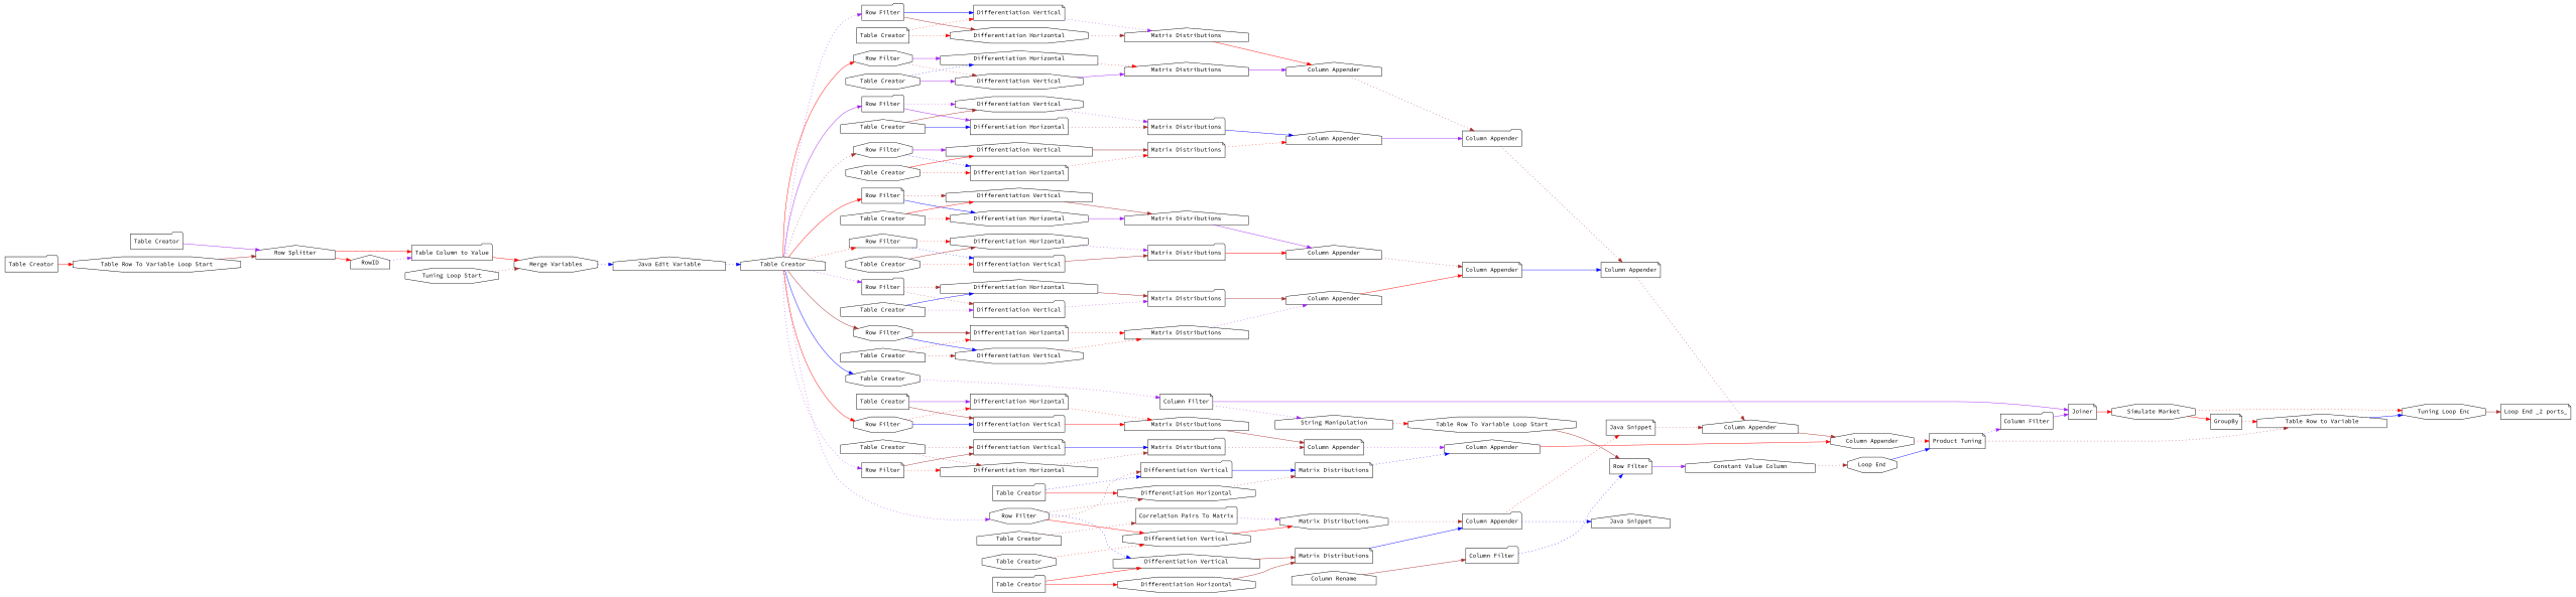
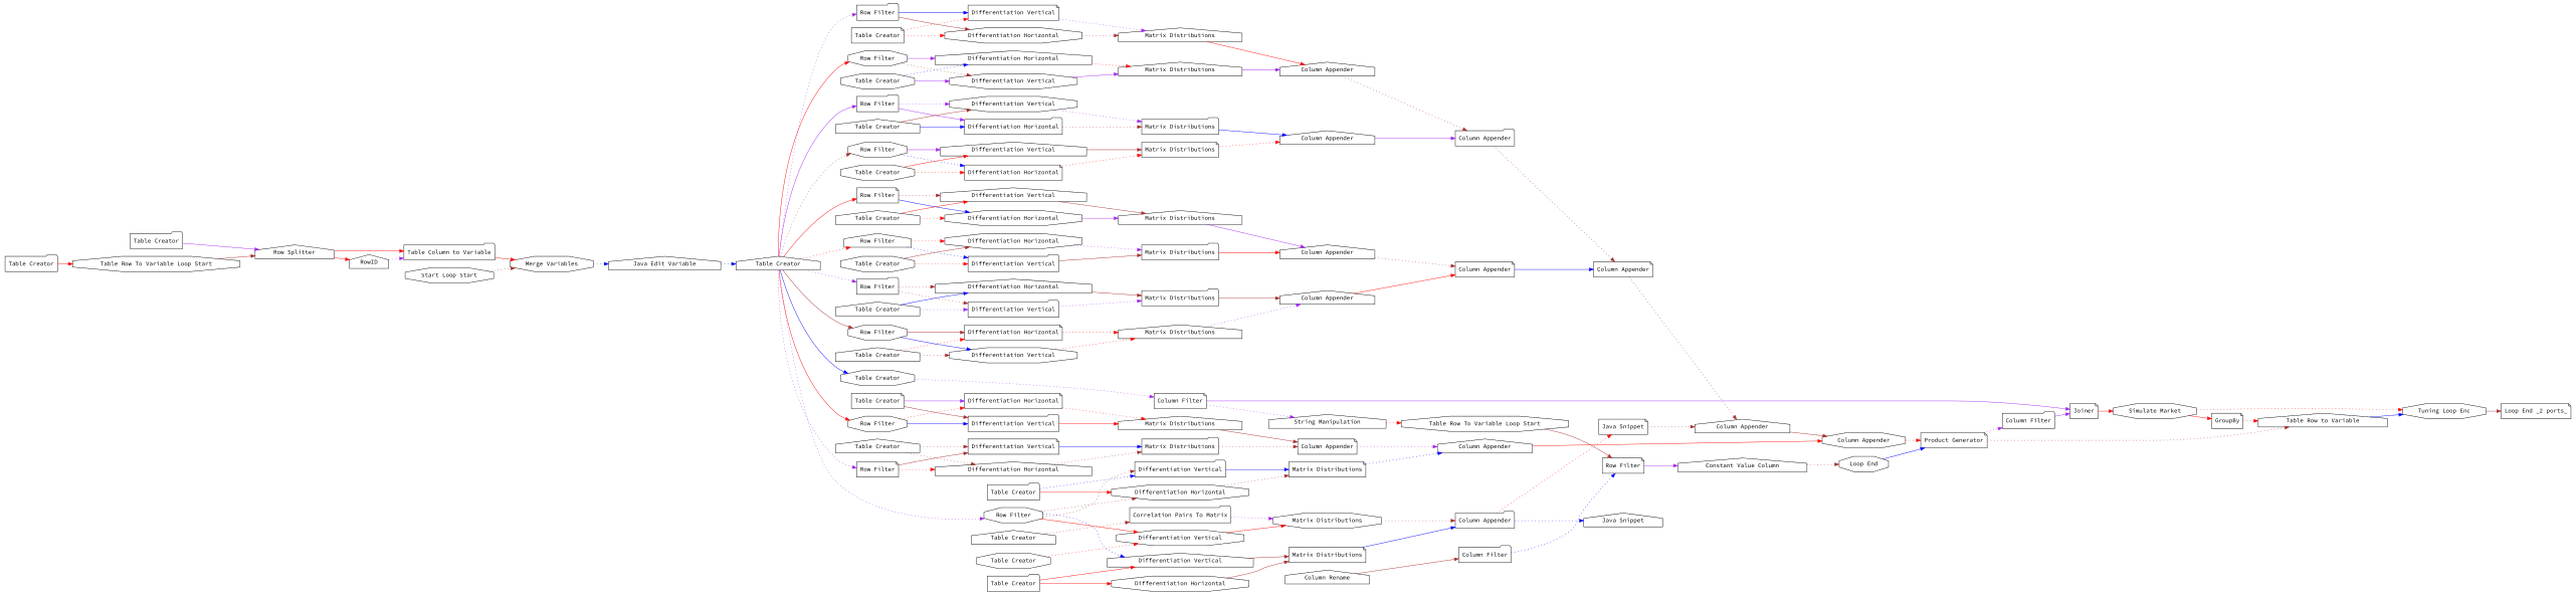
  digraph {
    fontname="Source Code Pro"
    rankdir=LR
    node [fontname="Source Code Pro" shape=house]
    edge [color=brown fontname="Source Code Pro" style=dotted]
    n1 [label="Matrix Distributions"]
    n2 [label="Column Appender"]
    n3 [label="Column Appender" shape=folder]
    n4 [label="Column Appender" shape=note]
    n5 [label="Differentiation Horizontal" shape=octagon]
    n6 [label="Matrix Distributions" shape=folder]
    n7 [label="Column Appender"]
    n8 [label="Column Appender" shape=note]
    n9 [label="Table Creator" shape=note]
    n10 [label="Differentiation Vertical" shape=note]
    n11 [label="Differentiation Horizontal" shape=octagon]
    n12 [label="Matrix Distributions"]
    n13 [label="Table Creator" shape=octagon]
    n14 [label="Differentiation Vertical" shape=folder]
    n15 [label="Row Filter" shape=octagon]
    n16 [label="Differentiation Vertical"]
    n17 [label="Differentiation Horizontal" shape=note]
    n18 [label="Matrix Distributions" shape=note]
    n19 [label="Column Appender"]
    n20 [label="Table Creator"]
    n21 [label="Row Filter" shape=octagon]
    n22 [label="Row Filter"]
    n23 [label="Row Filter" shape=octagon]
    n24 [label="Row Filter" shape=octagon]
    n25 [label="Row Filter" shape=note]
    n26 [label="Table Creator" shape=octagon]
    n27 [label="Row Filter" shape=folder]
    n28 [label="Row Filter" shape=octagon]
    n29 [label="Row Filter" shape=folder]
    n30 [label="Row Filter" shape=note]
    n31 [label="Row Filter" shape=folder]
    n32 [label="Differentiation Vertical" shape=folder]
    n33 [label="Differentiation Vertical"]
    n34 [label="Differentiation Vertical" shape=octagon]
    n35 [label="Differentiation Horizontal" shape=octagon]
    n36 [label="Differentiation Vertical" shape=folder]
    n37 [label="Differentiation Horizontal" shape=note]
    n38 [label="Differentiation Horizontal"]
    n39 [label="Differentiation Vertical" shape=octagon]
    n40 [label="Differentiation Vertical"]
    n41 [label="Differentiation Horizontal" shape=octagon]
    n42 [label="Column Filter" shape=note]
    n43 [label="Differentiation Horizontal" shape=note]
    n44 [label="Differentiation Vertical" shape=octagon]
    n45 [label="Differentiation Horizontal"]
    n46 [label="Differentiation Vertical" shape=folder]
    n47 [label="Differentiation Horizontal"]
    n48 [label="Differentiation Vertical" shape=note]
    n49 [label="Differentiation Vertical" shape=octagon]
    n50 [label="Differentiation Horizontal" shape=folder]
    n51 [label="Matrix Distributions" shape=note]
    n52 [label="Matrix Distributions" shape=note]
    n53 [label="Matrix Distributions" shape=octagon]
    n54 [label="Table Creator" shape=folder]
    n55 [label="Row Splitter"]
    n56 [label=RowID]
-   n57 [label="Table Column to Value" shape=folder]
-   n58 [label="Tuning Loop Start" shape=octagon]
+   n57 [label="Table Column to Variable" shape=folder]
+   n58 [label="Start Loop Start" shape=octagon]
    n59 [label="Merge Variables" shape=octagon]
    n60 [label="Column Appender"]
    n61 [label="Matrix Distributions"]
    n62 [label="Column Appender"]
    n63 [label="Table Creator"]
    n64 [label="Correlation Pairs To Matrix" shape=folder]
    n65 [label="Column Appender" shape=folder]
    n66 [label=Joiner shape=note]
    n67 [label="Simulate Market" shape=octagon]
    n68 [label=GroupBy shape=note]
    n69 [label="Tuning Loop End" shape=octagon]
    n70 [label="Table Row to Variable"]
    n71 [label="Loop End _2 ports_" shape=note]
    n72 [label="Matrix Distributions"]
    n73 [label="Java Snippet" shape=note]
    n74 [label="Java Snippet"]
    n75 [label="Column Appender"]
    n76 [label="Column Appender" shape=note]
    n77 [label="Column Appender" shape=octagon]
-   n78 [label="Product Tuning" shape=note]
+   n78 [label="Product Generator" shape=note]
    n79 [label="Table Creator"]
    n80 [label="Matrix Distributions" shape=folder]
    n81 [label="Row Filter" shape=note]
    n82 [label="Constant Value Column"]
    n83 [label="Loop End" shape=octagon]
    n84 [label="Matrix Distributions"]
    n85 [label="String Manipulation"]
    n86 [label="Table Row To Variable Loop Start" shape=octagon]
    n87 [label="Matrix Distributions" shape=folder]
    n88 [label="Table Creator" shape=folder]
    n89 [label="Differentiation Horizontal" shape=octagon]
    n90 [label="Column Filter" shape=folder]
    n91 [label="Table Creator" shape=note]
    n92 [label="Java Edit Variable"]
    n93 [label="Matrix Distributions" shape=folder]
    n94 [label="Table Creator" shape=folder]
    n95 [label="Table Row To Variable Loop Start" shape=octagon]
    n96 [label="Column Rename"]
    n97 [label="Column Filter" shape=folder]
    n98 [label="Table Creator" shape=folder]
    n99 [label="Table Creator"]
    n100 [label="Table Creator" shape=octagon]
    n101 [label="Table Creator"]
    n102 [label="Table Creator" shape=octagon]
    n103 [label="Table Creator" shape=octagon]
    n104 [label="Table Creator"]
    n105 [label="Table Creator"]
    n1 -> n2 [color=purple style=solid]
    n2 -> n3
    n3 -> n4
    n4 -> n75
    n5 -> n6 [color=purple]
    n6 -> n7 [color=red style=solid]
    n7 -> n8
    n8 -> n4 [color=blue style=solid]
    n9 -> n10 [color=red]
    n9 -> n11 [color=red]
    n10 -> n12 [color=purple]
    n11 -> n12
    n12 -> n2 [color=red style=solid]
    n13 -> n5 [style=solid]
    n13 -> n14 [color=red]
    n14 -> n6 [style=solid]
    n15 -> n16 [color=purple style=solid]
    n15 -> n17 [color=blue]
    n16 -> n18 [style=solid]
    n17 -> n18 [color=red]
    n18 -> n19 [color=red]
    n19 -> n3 [color=purple style=solid]
    n20 -> n15
    n20 -> n21 [color=purple]
    n20 -> n22 [color=red]
    n20 -> n23 [color=red style=solid]
    n20 -> n24 [color=red style=solid]
    n20 -> n25 [color=red style=solid]
    n20 -> n26 [color=blue style=solid]
    n20 -> n27 [color=purple]
    n20 -> n28 [style=solid]
    n20 -> n29 [color=purple]
    n20 -> n30 [color=purple]
    n20 -> n31 [color=purple style=solid]
    n21 -> n32
    n21 -> n33 [color=blue]
    n21 -> n34 [color=red style=solid]
    n21 -> n35
    n22 -> n5 [color=red]
    n22 -> n14 [color=blue]
    n23 -> n36 [color=blue style=solid]
    n23 -> n37 [color=red]
    n24 -> n38 [color=purple style=solid]
    n24 -> n39
    n25 -> n40
    n25 -> n41 [color=blue style=solid]
    n26 -> n42 [color=purple]
    n27 -> n10 [color=blue style=solid]
    n27 -> n11 [style=solid]
    n28 -> n43 [style=solid]
    n28 -> n44 [color=blue style=solid]
    n29 -> n45
    n29 -> n46
    n30 -> n47 [color=red]
    n30 -> n48 [style=solid]
    n31 -> n49 [color=purple]
    n31 -> n50 [color=purple style=solid]
    n32 -> n51 [color=blue style=solid]
    n33 -> n52 [style=solid]
    n34 -> n53 [color=red style=solid]
    n35 -> n51
    n36 -> n72 [color=red style=solid]
    n37 -> n72 [color=red]
    n38 -> n1 [color=red]
    n39 -> n1 [color=purple style=solid]
    n40 -> n84 [style=solid]
    n41 -> n84 [color=purple style=solid]
    n42 -> n66 [color=purple style=solid]
    n42 -> n85 [color=purple]
    n43 -> n61 [color=red]
    n44 -> n61 [color=red]
    n45 -> n93 [style=solid]
    n46 -> n93 [color=purple]
    n47 -> n80
    n48 -> n80 [color=blue style=solid]
    n49 -> n87 [color=purple]
    n50 -> n87
    n51 -> n60 [color=blue]
    n52 -> n65 [color=blue style=solid]
    n53 -> n65
    n54 -> n55 [color=purple style=solid]
    n55 -> n56 [color=red style=solid]
    n55 -> n57 [color=red style=solid]
    n56 -> n57 [color=purple]
    n57 -> n59 [color=red style=solid]
    n58 -> n59
    n59 -> n92 [color=blue]
    n60 -> n77 [color=red style=solid]
    n61 -> n62 [color=purple]
    n62 -> n8 [color=red style=solid]
    n63 -> n64
    n64 -> n53 [color=purple]
    n65 -> n73 [color=red]
    n65 -> n74 [color=blue]
    n66 -> n67 [color=red style=solid]
    n67 -> n68 [color=red style=solid]
    n67 -> n69 [color=red]
    n68 -> n70 [color=red]
    n69 -> n71 [style=solid]
    n70 -> n69 [color=blue style=solid]
    n72 -> n76 [style=solid]
    n73 -> n75
    n75 -> n77 [style=solid]
    n76 -> n60 [color=purple]
    n77 -> n78 [color=red]
    n78 -> n70
    n78 -> n90 [color=purple]
    n79 -> n47
    n79 -> n48
    n80 -> n76
    n81 -> n82 [color=purple style=solid]
    n82 -> n83
    n83 -> n78 [color=blue style=solid]
    n84 -> n7 [color=purple style=solid]
    n85 -> n86 [color=red]
    n86 -> n81 [style=solid]
    n87 -> n19 [color=blue style=solid]
    n88 -> n33 [color=red style=solid]
    n88 -> n89 [color=red style=solid]
    n89 -> n52 [style=solid]
    n90 -> n66 [color=purple style=solid]
    n91 -> n36 [style=solid]
    n91 -> n37 [color=purple style=solid]
    n92 -> n20 [color=blue]
    n93 -> n62 [style=solid]
    n94 -> n95 [color=red style=solid]
    n95 -> n55 [style=solid]
    n96 -> n97 [style=solid]
    n97 -> n81 [color=blue]
    n98 -> n32 [color=blue]
    n98 -> n35 [color=red style=solid]
    n99 -> n43 [color=red]
    n99 -> n44
    n100 -> n38 [color=blue]
    n100 -> n39 [color=purple style=solid]
    n101 -> n49 [style=solid]
    n101 -> n50 [color=blue style=solid]
    n102 -> n16 [color=red style=solid]
    n102 -> n17 [color=red]
    n103 -> n34 [color=red]
    n104 -> n45 [color=blue style=solid]
    n104 -> n46 [color=purple]
    n105 -> n40 [color=red style=solid]
    n105 -> n41 [color=red]
  }
